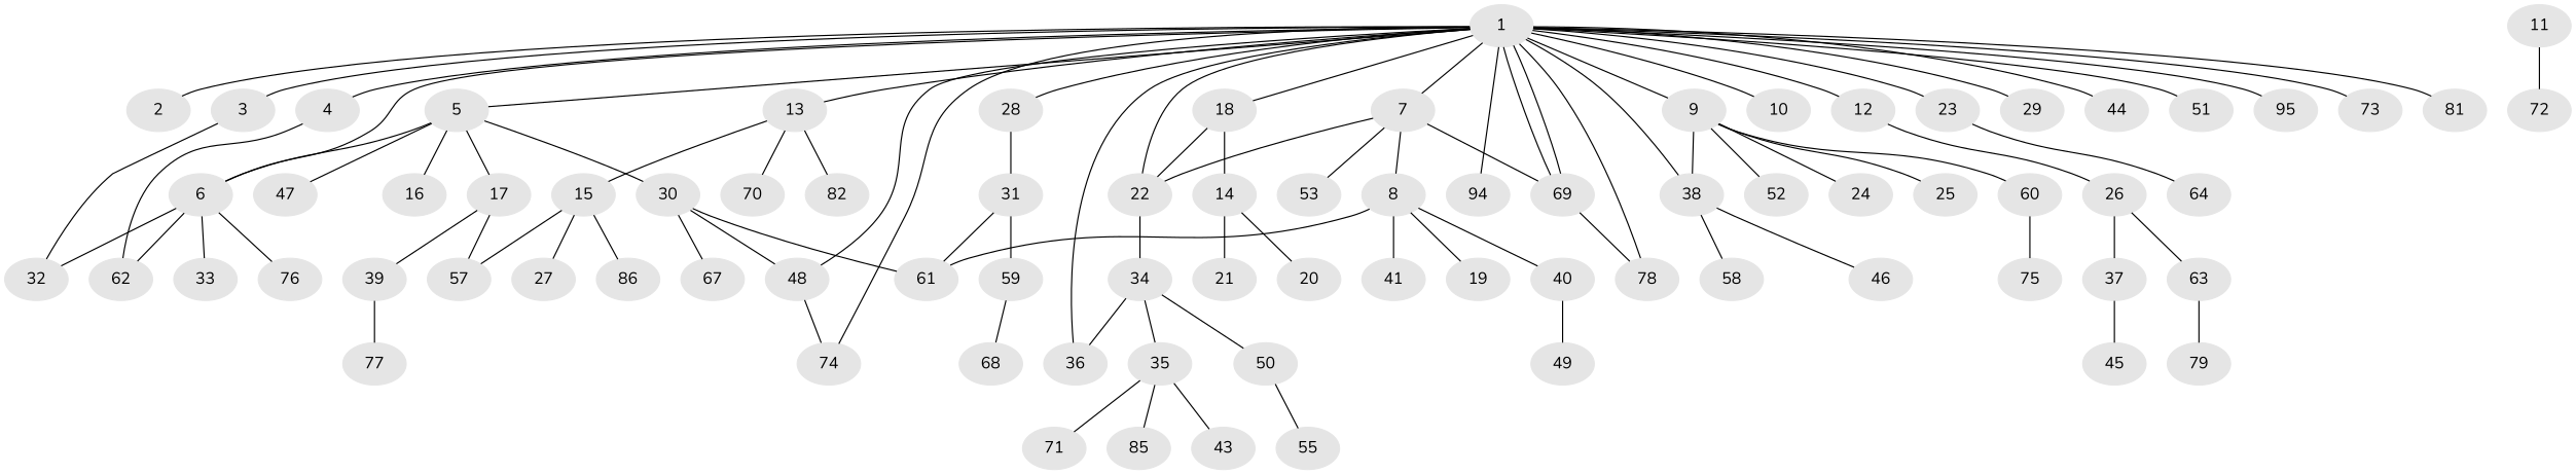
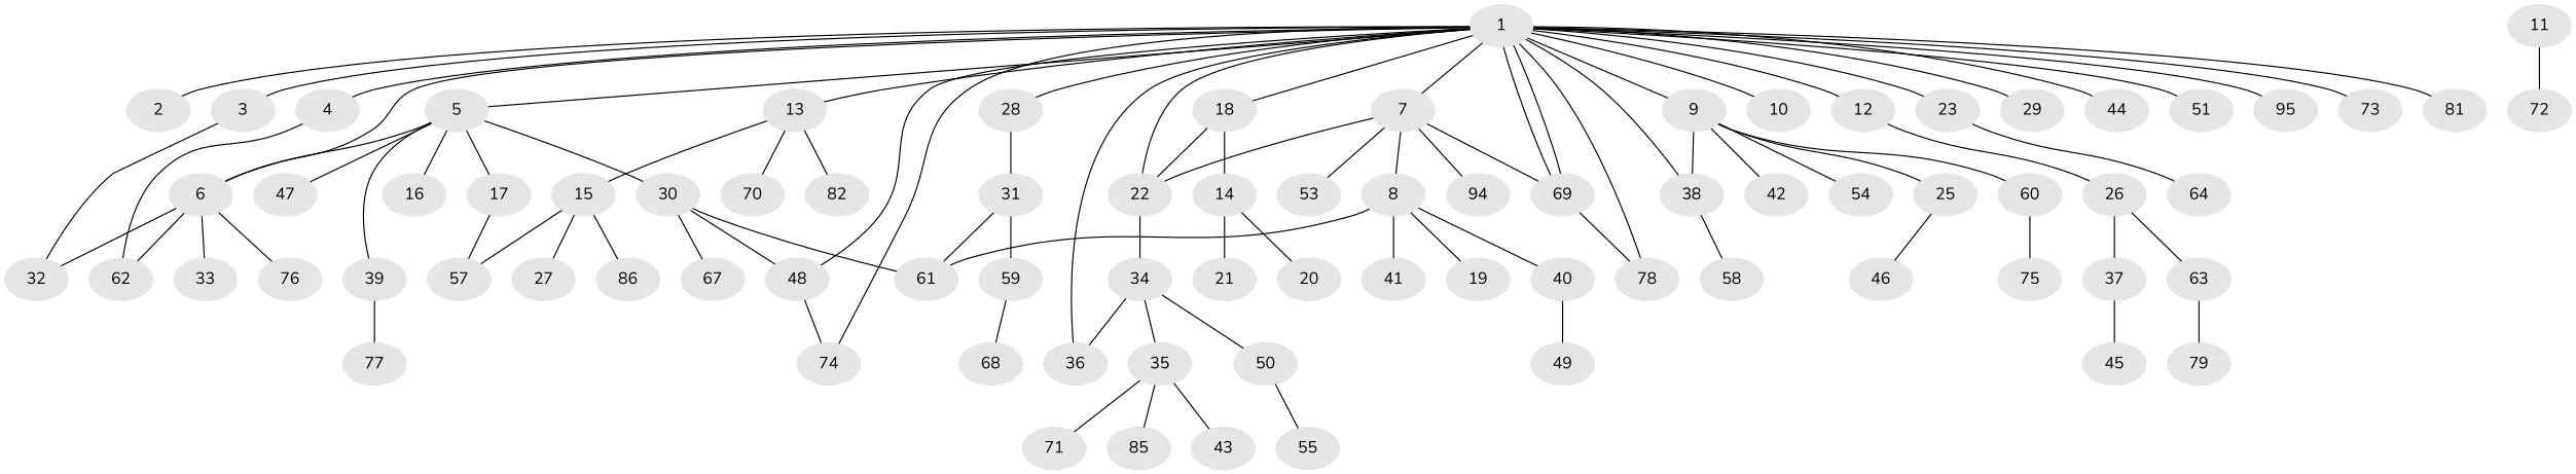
  graph {
    fontname=Nunito
    node [color=gray90 fontname=Nunito style=filled]
    edge [fontname=Nunito]
    1
    2
    3
    4
    5
    6
    7
    9
    10
    12
    13
    18
    22
    23
    n15 [label=94]
    28
    29
    36
    38
    44
    48
    51
    n23 [label=95]
    69
    73
    74
    81
    78
    32
    62
    16
    17
    30
    39
    47
    33
    76
    8
    53
    25
-   52
-   54 [label=24]
+   52 [label=42]
+   54
    60
    11
    72
    26
    15
    n48 [label=82]
    70
    14
    34
    64
    31
    46
    58
    57
    61
    67
    77
    19
    40
    41
    20
    21
    49
    75
    37
    63
    27
    n70 [label=86]
    35
    50
    45
    79
    59
    68
    43
    71
    n79 [label=85]
    55
    1 -- 2
    1 -- 3
    1 -- 4
    1 -- 5
    1 -- 6
    1 -- 7
    1 -- 9
    1 -- 10
    1 -- 12
    1 -- 13
    1 -- 18
    1 -- 22
    1 -- 23
-   1 -- n15
+   7 -- n15
    1 -- 28
    1 -- 29
    1 -- 36
    1 -- 38
    1 -- 44
    1 -- 48
    1 -- 51
    1 -- n23
    1 -- 69
    1 -- 69
    1 -- 73
    1 -- 74
    1 -- 81
    1 -- 78
    3 -- 32
    4 -- 62
    5 -- 6
    5 -- 16
    5 -- 17
    5 -- 30
-   17 -- 39
+   5 -- 39
    5 -- 47
    6 -- 32
    6 -- 62
    6 -- 33
    6 -- 76
    7 -- 22
    7 -- 69
    7 -- 8
    7 -- 53
    9 -- 38
    9 -- 25
    9 -- 52
    9 -- 54
    9 -- 60
    12 -- 26
    13 -- 15
    13 -- n48
    13 -- 70
    18 -- 22
    18 -- 14
    22 -- 34
    23 -- 64
    28 -- 31
-   38 -- 46
+   25 -- 46
    38 -- 58
    48 -- 74
    69 -- 78
    17 -- 57
    30 -- 48
    30 -- 61
    30 -- 67
    39 -- 77
    8 -- 61
    8 -- 19
    8 -- 40
    8 -- 41
    60 -- 75
    11 -- 72
    26 -- 37
    26 -- 63
    15 -- 57
    15 -- 27
    15 -- n70
    14 -- 20
    14 -- 21
    34 -- 36
    34 -- 35
    34 -- 50
    31 -- 61
    31 -- 59
    40 -- 49
    37 -- 45
    63 -- 79
    35 -- 43
    35 -- 71
    35 -- n79
    50 -- 55
    59 -- 68
  }
